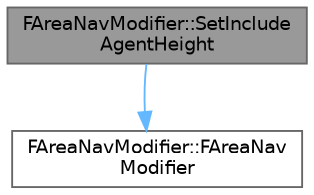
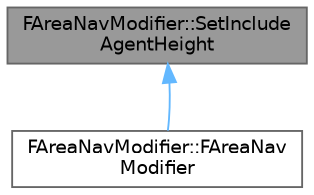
  digraph {
    rankdir=TB
    node [fontname=Helvetica fontsize=10 shape=box style=filled]
    n1 [color=gray40 fillcolor=grey60 fontcolor=black height=0.2 label="FAreaNavModifier::SetInclude\lAgentHeight" width=0.4]
    n2 [color=grey40 fillcolor=white height=0.2 label="FAreaNavModifier::FAreaNav\lModifier" width=0.4]
-   n1 -> n2 [color=steelblue1 fontname=Helvetica fontsize=10 labelfontname=Helvetica labelfontsize=10 style=solid]
+   n2 -> n1 [color=steelblue1 fontname=Helvetica fontsize=10 labelfontname=Helvetica labelfontsize=10 style=solid]
  }
